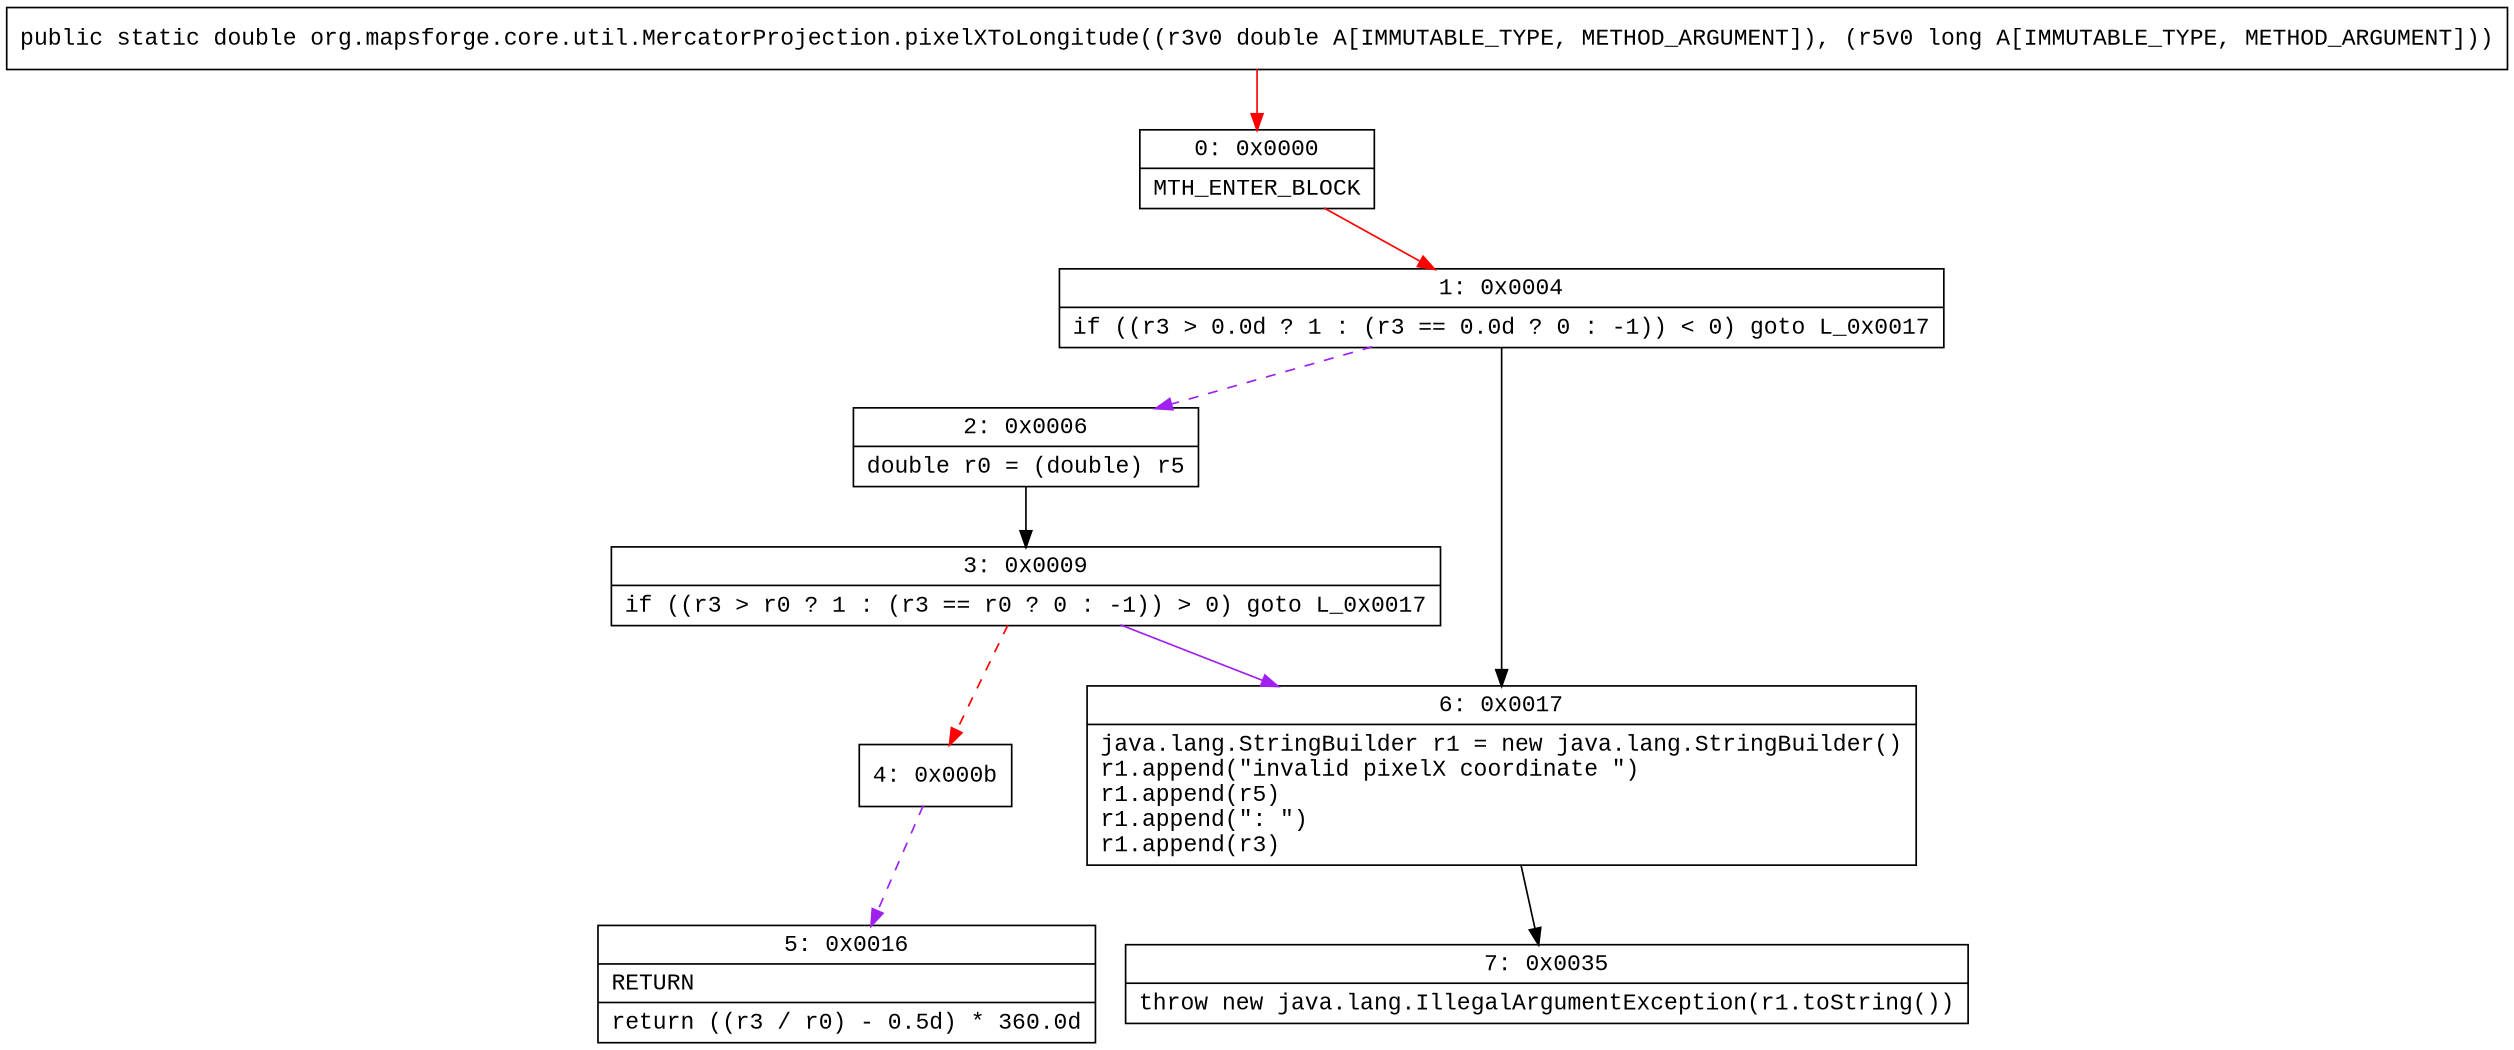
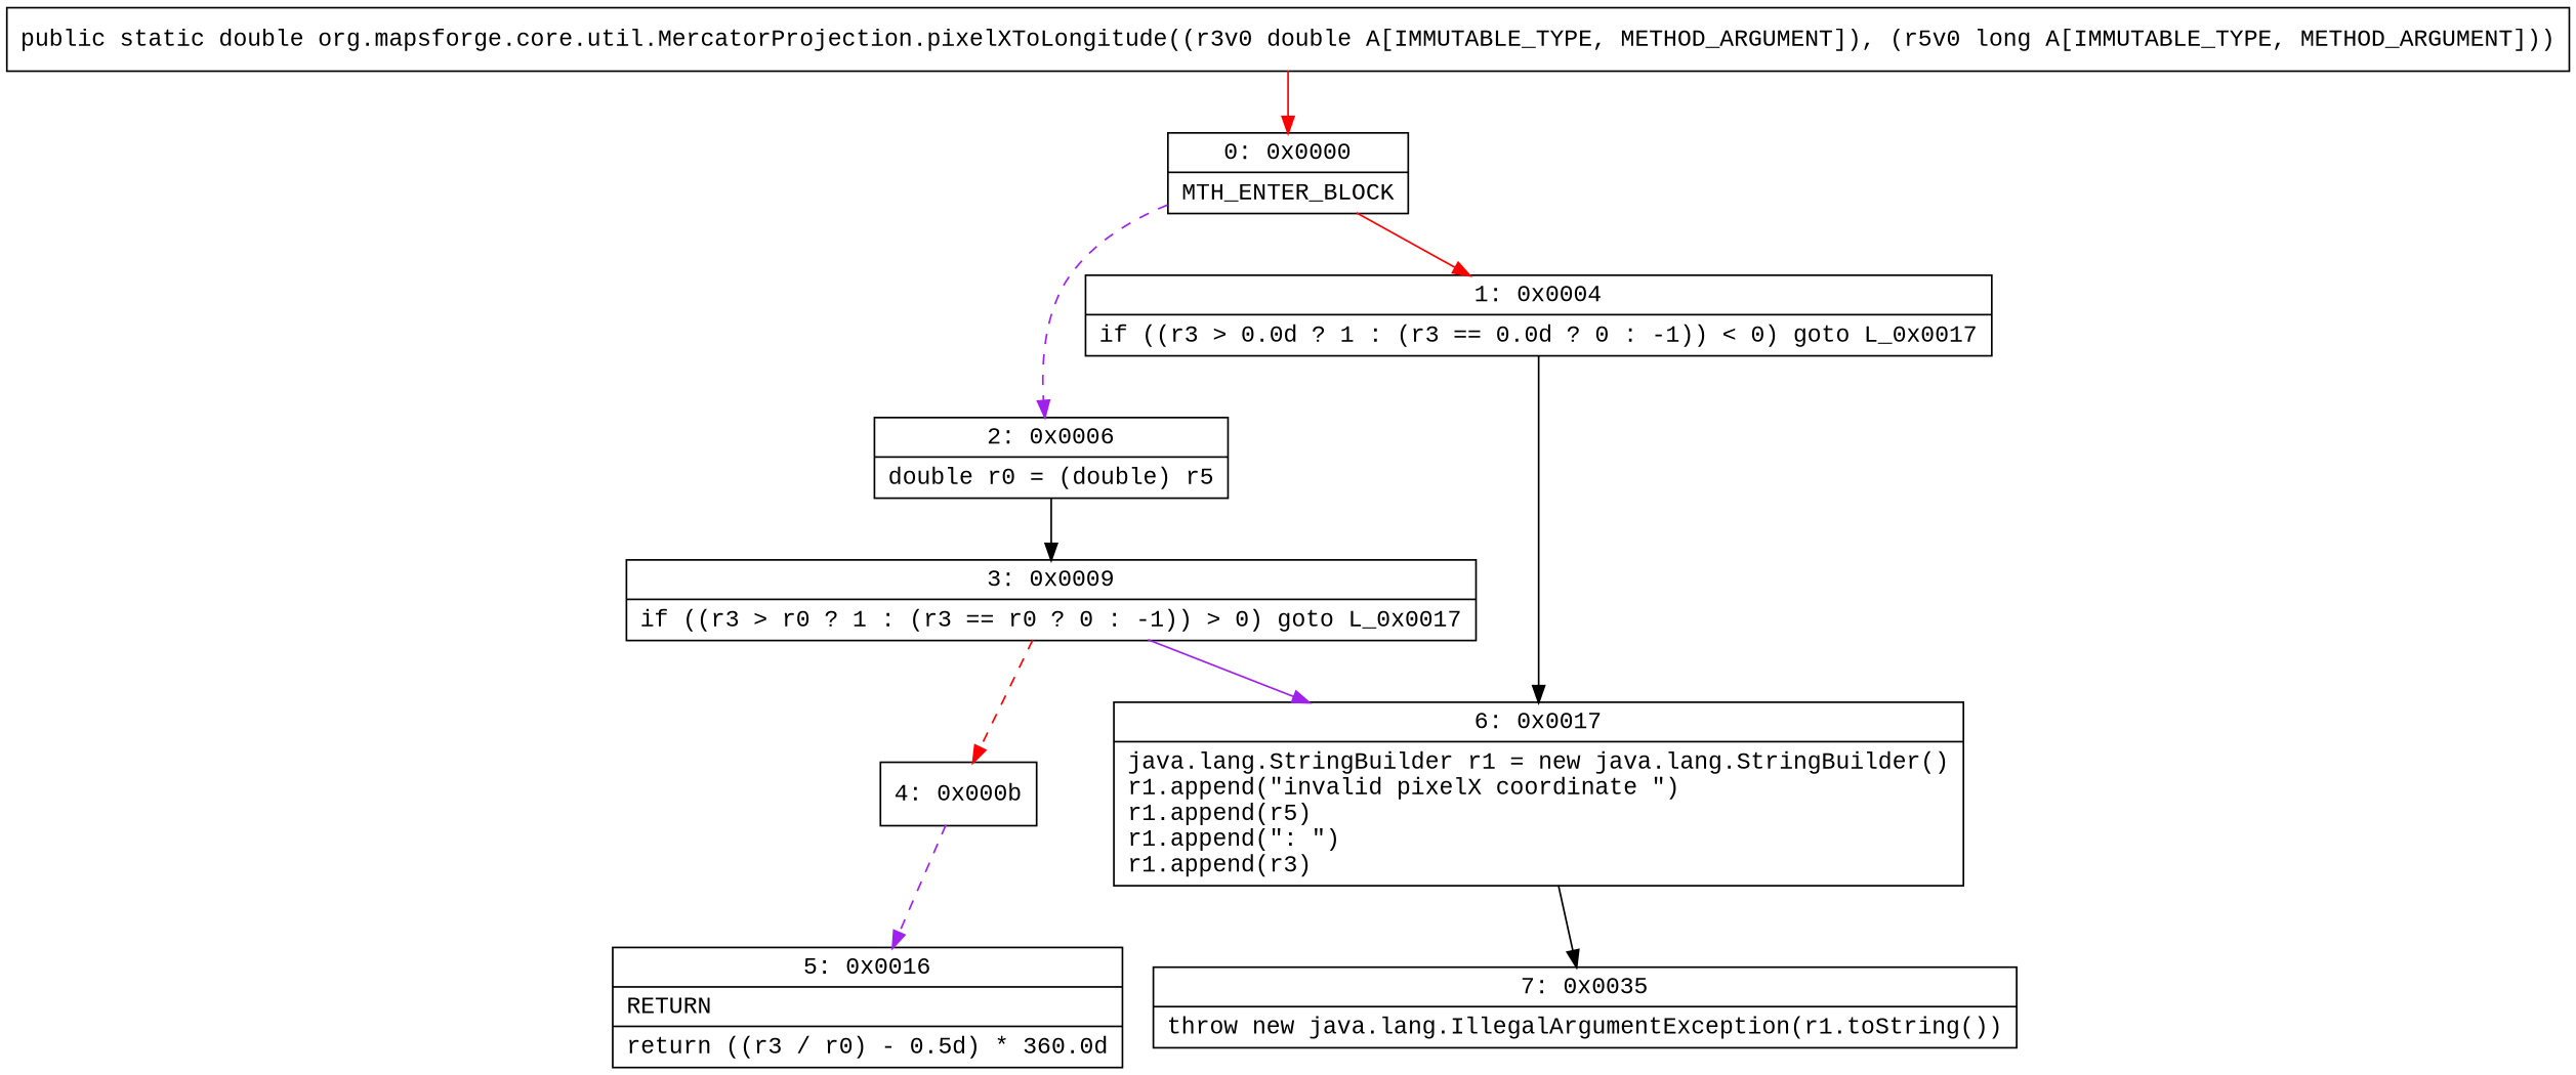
  digraph {
    fontname="Liberation Mono"
    node [fontname="Liberation Mono" shape=record]
    edge [color=red fontname="Liberation Mono"]
    n1 [label="{0\:\ 0x0000|MTH_ENTER_BLOCK\l}"]
    n2 [label="{1\:\ 0x0004|if ((r3 \> 0.0d ? 1 : (r3 == 0.0d ? 0 : \-1)) \< 0) goto L_0x0017\l}"]
    n3 [label="{2\:\ 0x0006|double r0 = (double) r5\l}"]
    n4 [label="{6\:\ 0x0017|java.lang.StringBuilder r1 = new java.lang.StringBuilder()\lr1.append(\"invalid pixelX coordinate \")\lr1.append(r5)\lr1.append(\": \")\lr1.append(r3)\l}"]
    n5 [label="{3\:\ 0x0009|if ((r3 \> r0 ? 1 : (r3 == r0 ? 0 : \-1)) \> 0) goto L_0x0017\l}"]
    n6 [label="{7\:\ 0x0035|throw new java.lang.IllegalArgumentException(r1.toString())\l}"]
    n7 [label="{4\:\ 0x000b}"]
    n8 [label="{5\:\ 0x0016|RETURN\l|return ((r3 \/ r0) \- 0.5d) * 360.0d\l}"]
    n9 [label="{public static double org.mapsforge.core.util.MercatorProjection.pixelXToLongitude((r3v0 double A[IMMUTABLE_TYPE, METHOD_ARGUMENT]), (r5v0 long A[IMMUTABLE_TYPE, METHOD_ARGUMENT])) }"]
    n1 -> n2
-   n2 -> n3 [color=purple style=dashed]
+   n1 -> n3 [color=purple style=dashed]
    n2 -> n4 [color=black]
    n3 -> n5 [color=black]
    n4 -> n6 [color=black]
    n5 -> n4 [color=purple]
    n5 -> n7 [style=dashed]
    n7 -> n8 [color=purple style=dashed]
    n9 -> n1
  }
